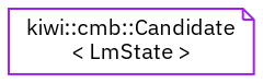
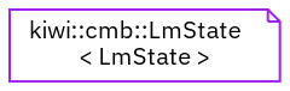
  digraph {
    rankdir=LR
    fontname="IBM Plex Sans"
-   n1 [color=purple fillcolor=white fontname="IBM Plex Sans" fontsize=10 height=0.2 label="kiwi::cmb::Candidate\l\< LmState \>" shape=note style=filled width=0.4]
+   n1 [color=purple fillcolor=white fontname="IBM Plex Sans" fontsize=10 height=0.2 label="kiwi::cmb::LmState\l\< LmState \>" shape=note style=filled width=0.4]
  }
